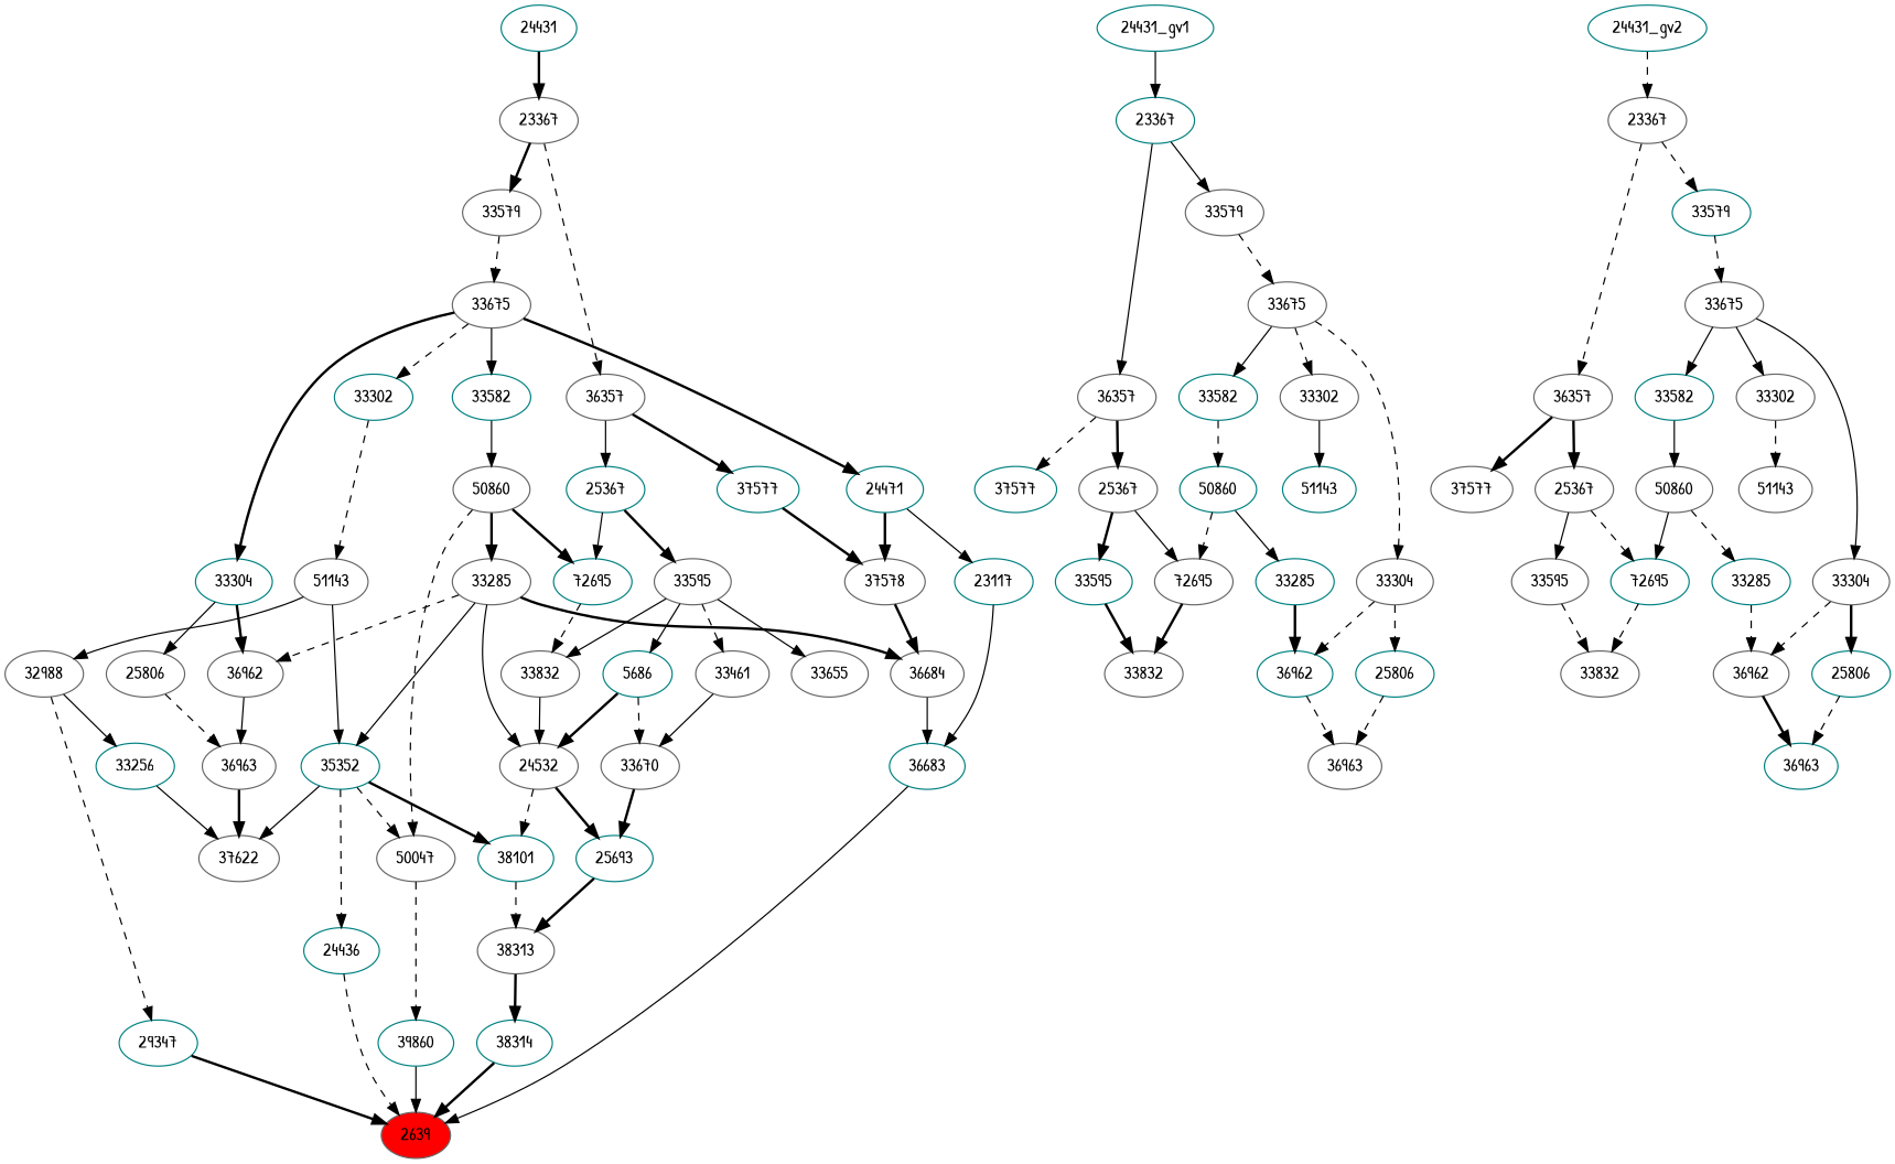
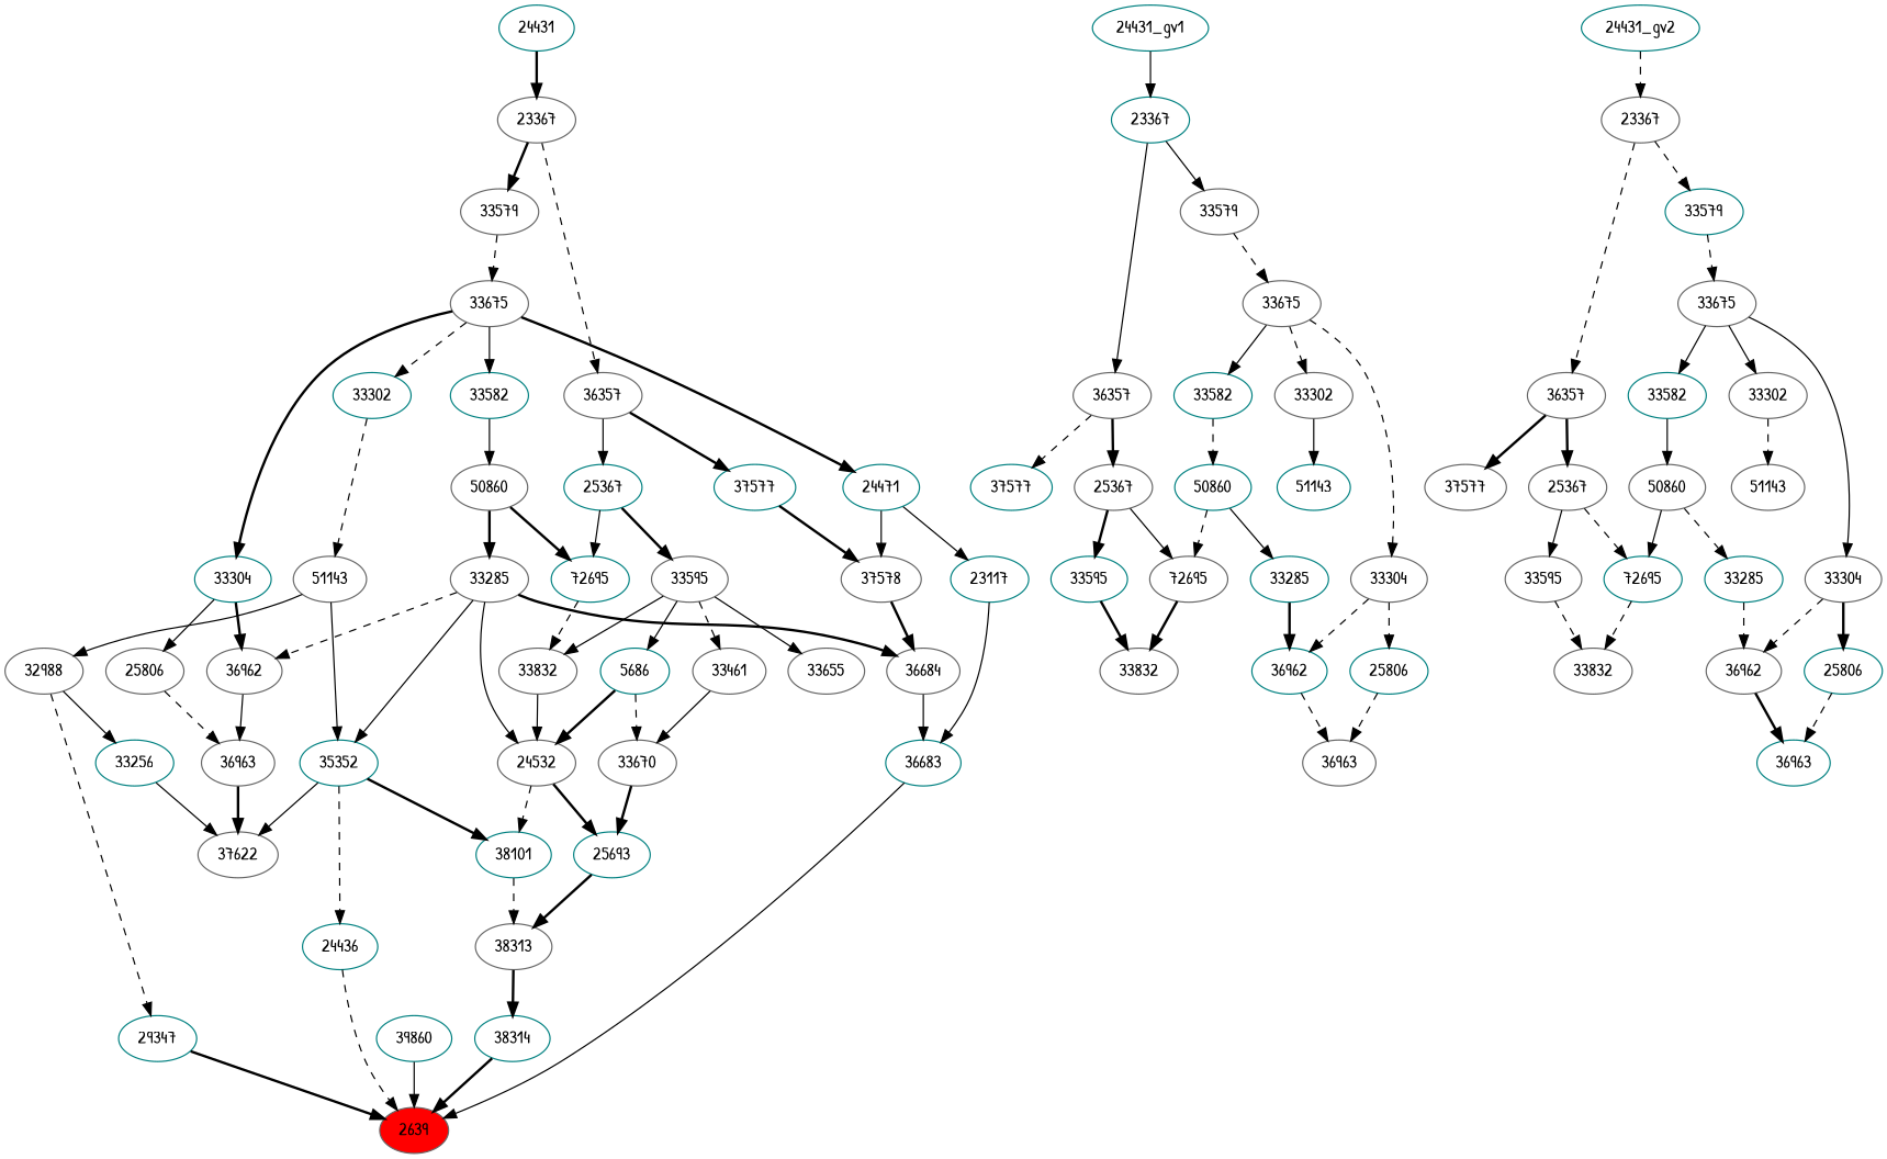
  strict digraph {
    fontname="Patrick Hand"
    node [color=gray40 fontname="Patrick Hand"]
    edge [fontname="Patrick Hand" style=dashed]
    n1 [fillcolor=red label=2639 style=filled]
    n2 [color=teal label=38314]
    n3 [color=teal label=36683]
    n4 [color=teal label=39860]
    n5 [color=teal label=24436]
    n6 [color=teal label=29347]
    n7 [label=38313]
    n8 [label=36684]
    n9 [color=teal label=23117]
-   n10 [label=50047]
    n11 [color=teal label=35352]
    n12 [label=37622]
    n13 [color=teal label=38101]
    n14 [color=teal label=25693]
    n15 [label=33285]
    n16 [label=24532]
    n17 [label=36962]
    n18 [label=36963]
    n19 [label=37578]
    n20 [color=teal label=24471]
    n21 [label=33655]
    n22 [label=33832]
    n23 [label=50860]
    n24 [color=teal label=72695]
    n25 [label=51143]
    n26 [label=32988]
    n27 [color=teal label=33256]
    n28 [label=33670]
    n29 [color=teal label=37577]
    n30 [label=33675]
    n31 [color=teal label=33582]
    n32 [color=teal label=33302]
    n33 [color=teal label=33304]
    n34 [label=25806]
    n35 [label=33595]
    n36 [color=teal label=5686]
    n37 [label=33461]
    n38 [label=36357]
    n39 [color=teal label=25367]
    n40 [label=33579]
    n41 [label=23367]
    n42 [color=teal label=24431]
    n43 [color=teal label=33285]
    n44 [color=teal label=36962]
    n45 [label=36963]
    n46 [color=teal label=50860]
    n47 [label=72695]
    n48 [label=33832]
    n49 [color=teal label=33595]
    n50 [color=teal label=33582]
    n51 [color=teal label=51143]
    n52 [label=33302]
    n53 [color=teal label=25806]
    n54 [color=teal label=37577]
    n55 [label=36357]
    n56 [label=25367]
    n57 [label=33675]
    n58 [label=33304]
    n59 [label=33579]
    n60 [color=teal label=23367]
    "24431_gv1" [color=teal]
    n62 [color=teal label=33285]
    n63 [label=36962]
    n64 [color=teal label=36963]
    n65 [label=50860]
    n66 [color=teal label=72695]
    n67 [label=33832]
    n68 [label=33595]
    n69 [color=teal label=33582]
    n70 [label=51143]
    n71 [label=33302]
    n72 [color=teal label=25806]
    n73 [label=37577]
    n74 [label=36357]
    n75 [label=25367]
    n76 [label=33675]
    n77 [label=33304]
    n78 [color=teal label=33579]
    n79 [label=23367]
    "24431_gv2" [color=teal]
    subgraph sub_1 {
      n1
      n2
      n3
      n4
      n5
      n6
      n7
      n8
      n9
-     n10
      n11
      n12
      n13
      n14
      n15
      n16
      n17
      n18
      n19
      n20
      n21
      n22
      n23
      n24
      n25
      n26
      n27
      n28
      n29
      n30
      n31
      n32
      n33
      n34
      n35
      n36
      n37
      n38
      n39
      n40
      n41
      n42
    }
    subgraph sub_2 {
      n43
      n44
      n45
      n46
      n47
      n48
      n49
      n50
      n51
      n52
      n53
      n54
      n55
      n56
      n57
      n58
      n59
      n60
      "24431_gv1"
    }
    subgraph sub_3 {
      n62
      n63
      n64
      n65
      n66
      n67
      n68
      n69
      n70
      n71
      n72
      n73
      n74
      n75
      n76
      n77
      n78
      n79
      "24431_gv2"
    }
    n2 -> n1 [style=bold]
    n3 -> n1 [style=solid]
    n4 -> n1 [style=solid]
    n5 -> n1
    n6 -> n1 [style=bold]
    n7 -> n2 [style=bold]
    n8 -> n3 [style=solid]
    n9 -> n3 [style=solid]
-   n10 -> n4
    n11 -> n5
-   n11 -> n10
    n11 -> n12 [style=solid]
    n11 -> n13 [style=bold]
    n13 -> n7
    n14 -> n7 [style=bold]
    n15 -> n8 [style=bold]
    n15 -> n11 [style=solid]
    n15 -> n16 [style=solid]
    n15 -> n17
    n16 -> n13
    n16 -> n14 [style=bold]
    n17 -> n18 [style=solid]
    n18 -> n12 [style=bold]
    n19 -> n8 [style=bold]
    n20 -> n9 [style=solid]
-   n20 -> n19 [style=bold]
+   n20 -> n19 [style=solid]
    n22 -> n16 [style=solid]
-   n23 -> n10
    n23 -> n15 [style=bold]
    n23 -> n24 [style=bold]
    n24 -> n22
    n25 -> n11 [style=solid]
    n25 -> n26 [style=solid]
    n26 -> n6
    n26 -> n27 [style=solid]
    n27 -> n12 [style=solid]
    n28 -> n14 [style=bold]
    n29 -> n19 [style=bold]
    n30 -> n20 [style=bold]
    n30 -> n31 [style=solid]
    n30 -> n32
    n30 -> n33 [style=bold]
    n31 -> n23 [style=solid]
    n32 -> n25
    n33 -> n17 [style=bold]
    n33 -> n34 [style=solid]
    n34 -> n18
    n35 -> n21 [style=solid]
    n35 -> n22 [style=solid]
    n35 -> n36 [style=solid]
    n35 -> n37
    n36 -> n16 [style=bold]
    n36 -> n28
    n37 -> n28 [style=solid]
    n38 -> n29 [style=bold]
    n38 -> n39 [style=solid]
    n39 -> n24 [style=solid]
    n39 -> n35 [style=bold]
    n40 -> n30
    n41 -> n38
    n41 -> n40 [style=bold]
    n42 -> n41 [style=bold]
    n43 -> n44 [style=bold]
    n44 -> n45
    n46 -> n43 [style=solid]
    n46 -> n47
    n47 -> n48 [style=bold]
    n49 -> n48 [style=bold]
    n50 -> n46
    n52 -> n51 [style=solid]
    n53 -> n45
    n55 -> n54
    n55 -> n56 [style=bold]
    n56 -> n47 [style=solid]
    n56 -> n49 [style=bold]
    n57 -> n50 [style=solid]
    n57 -> n52
    n57 -> n58
    n58 -> n44
    n58 -> n53
    n59 -> n57
    n60 -> n55 [style=solid]
    n60 -> n59 [style=solid]
    "24431_gv1" -> n60 [style=solid]
    n62 -> n63
    n63 -> n64 [style=bold]
    n65 -> n62
    n65 -> n66 [style=solid]
    n66 -> n67
    n68 -> n67
    n69 -> n65 [style=solid]
    n71 -> n70
    n72 -> n64
    n74 -> n73 [style=bold]
    n74 -> n75 [style=bold]
    n75 -> n66
    n75 -> n68 [style=solid]
    n76 -> n69 [style=solid]
    n76 -> n71 [style=solid]
    n76 -> n77 [style=solid]
    n77 -> n63
    n77 -> n72 [style=bold]
    n78 -> n76
    n79 -> n74
    n79 -> n78
    "24431_gv2" -> n79
  }
